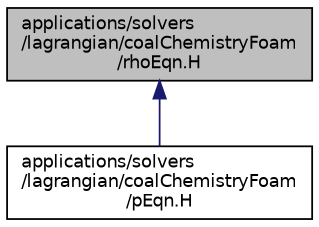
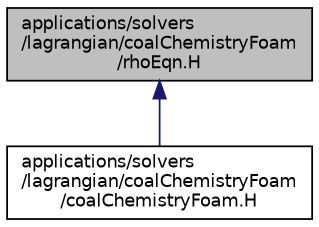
  digraph {
    node [color=black fontname=Helvetica fontsize=10 shape=record]
    n1 [fillcolor=grey75 fontcolor=black height=0.2 label="applications/solvers\l/lagrangian/coalChemistryFoam\l/rhoEqn.H" style=filled width=0.4]
-   n2 [height=0.2 label="applications/solvers\l/lagrangian/coalChemistryFoam\l/pEqn.H" width=0.4]
+   n2 [height=0.2 label="applications/solvers\l/lagrangian/coalChemistryFoam\l/coalChemistryFoam.H" width=0.4]
    n1 -> n2 [color=midnightblue dir=back fontname=Helvetica fontsize=10 labelfontname=Helvetica labelfontsize=10 style=solid]
  }
